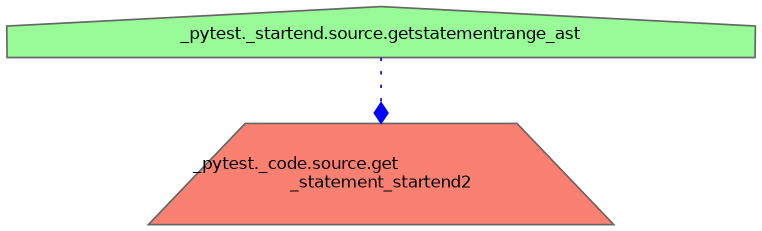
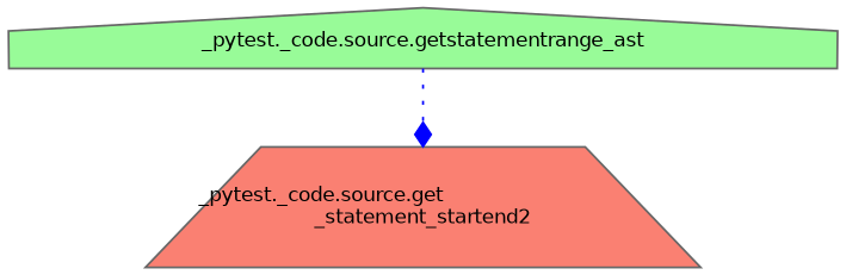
  digraph {
    rankdir=TB
    node [fontname=Helvetica fontsize=10 style=filled]
-   n1 [color=gray40 fillcolor=palegreen fontcolor=black height=0.2 label="_pytest._startend.source.getstatementrange_ast" shape=house width=0.4]
+   n1 [color=gray40 fillcolor=palegreen fontcolor=black height=0.2 label="_pytest._code.source.getstatementrange_ast" shape=house width=0.4]
    n2 [color=grey40 fillcolor=salmon height=0.2 label="_pytest._code.source.get\l_statement_startend2" shape=trapezium width=0.4]
    n1 -> n2 [color=blue fontname=Helvetica fontsize=10 labelfontname=Helvetica labelfontsize=10 style=dotted arrowhead=diamond]
  }
